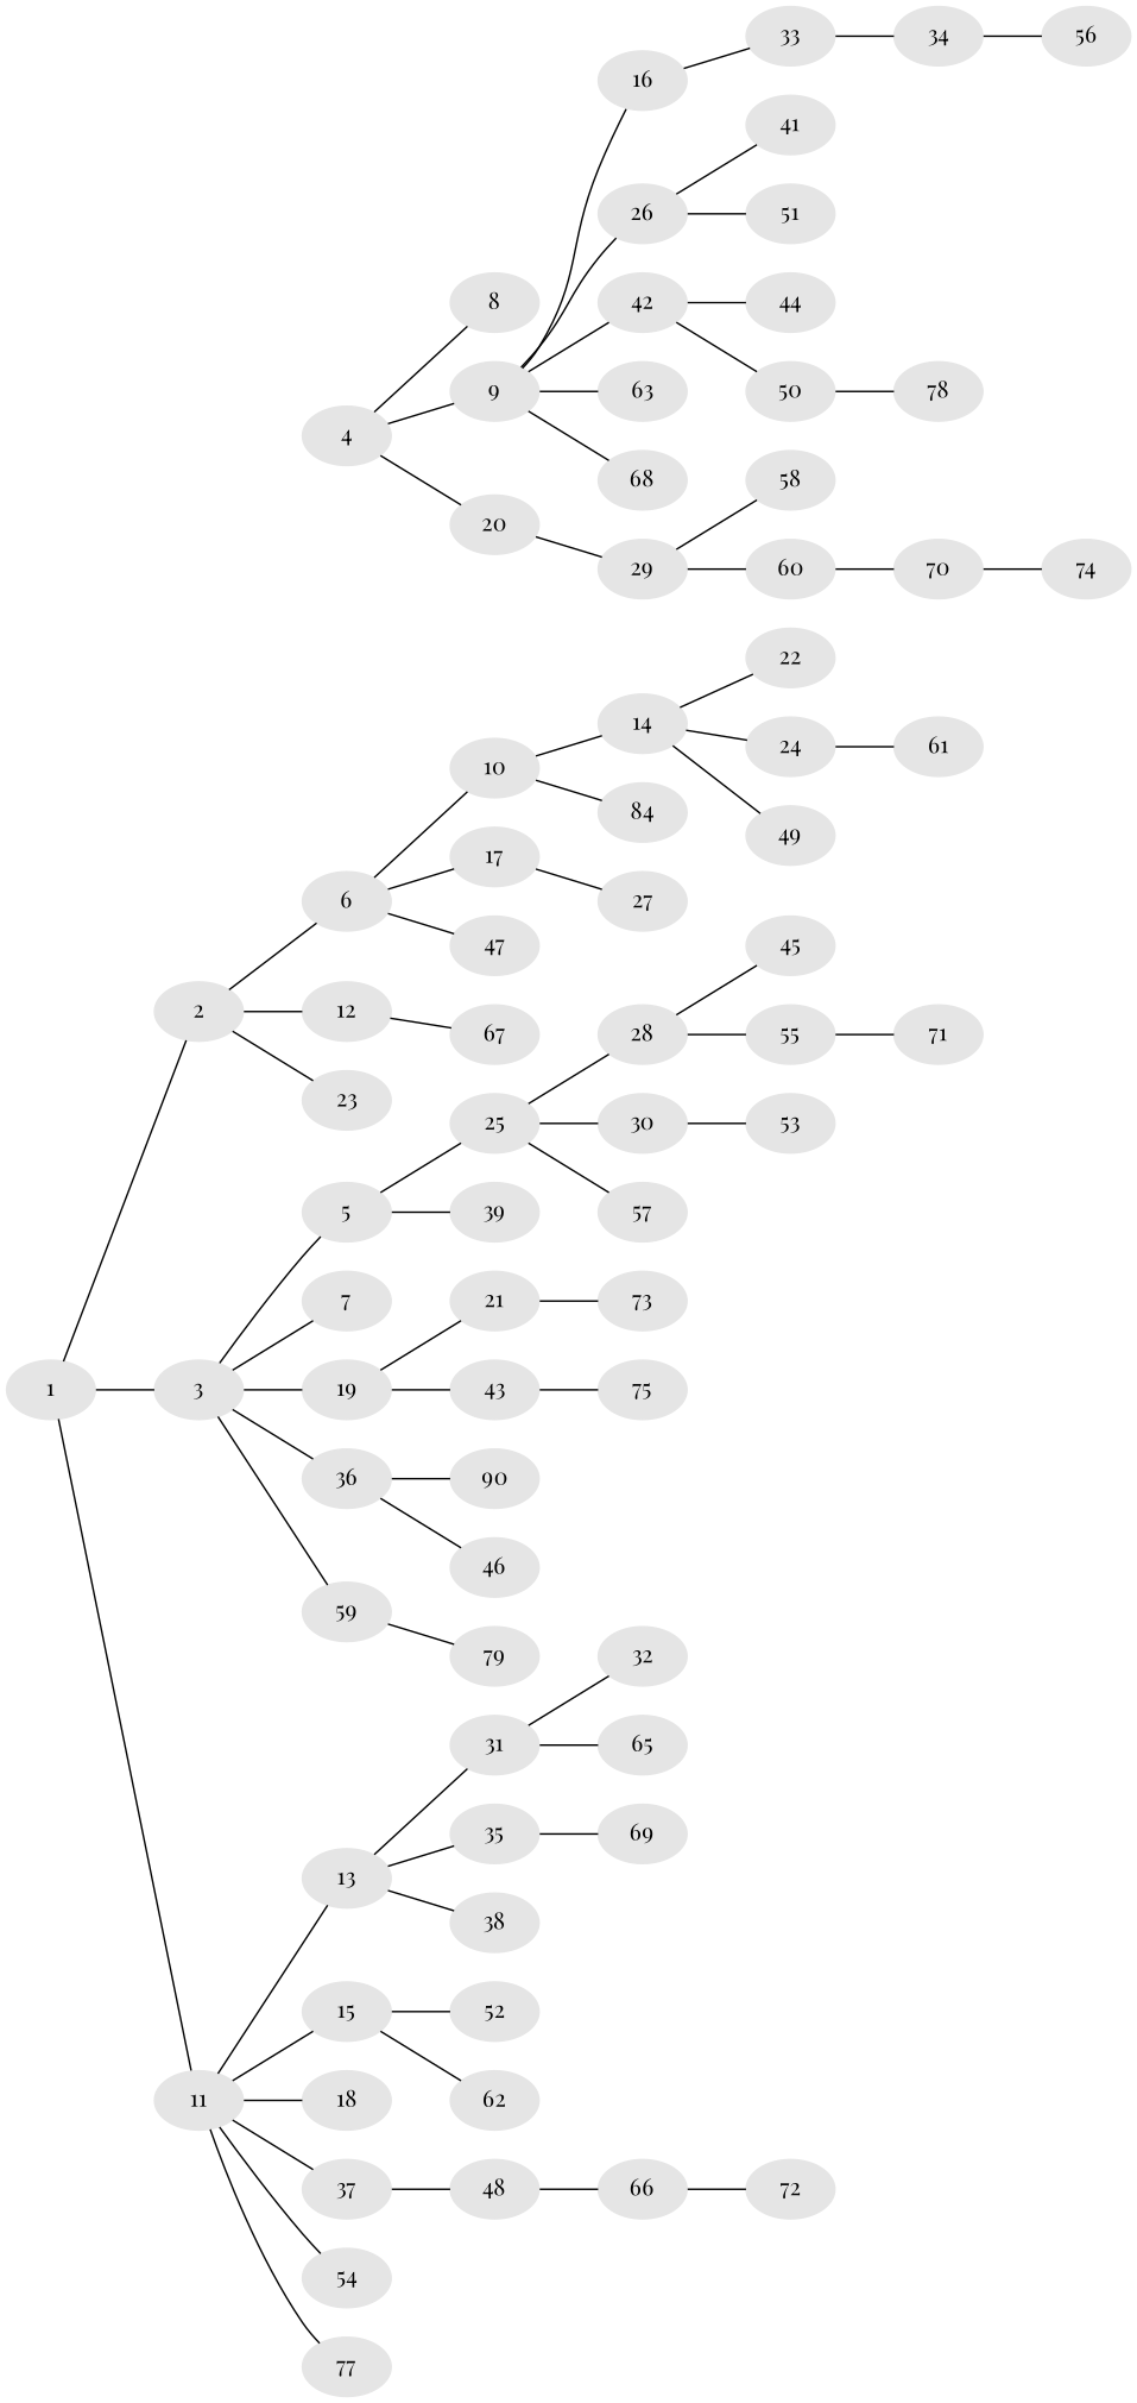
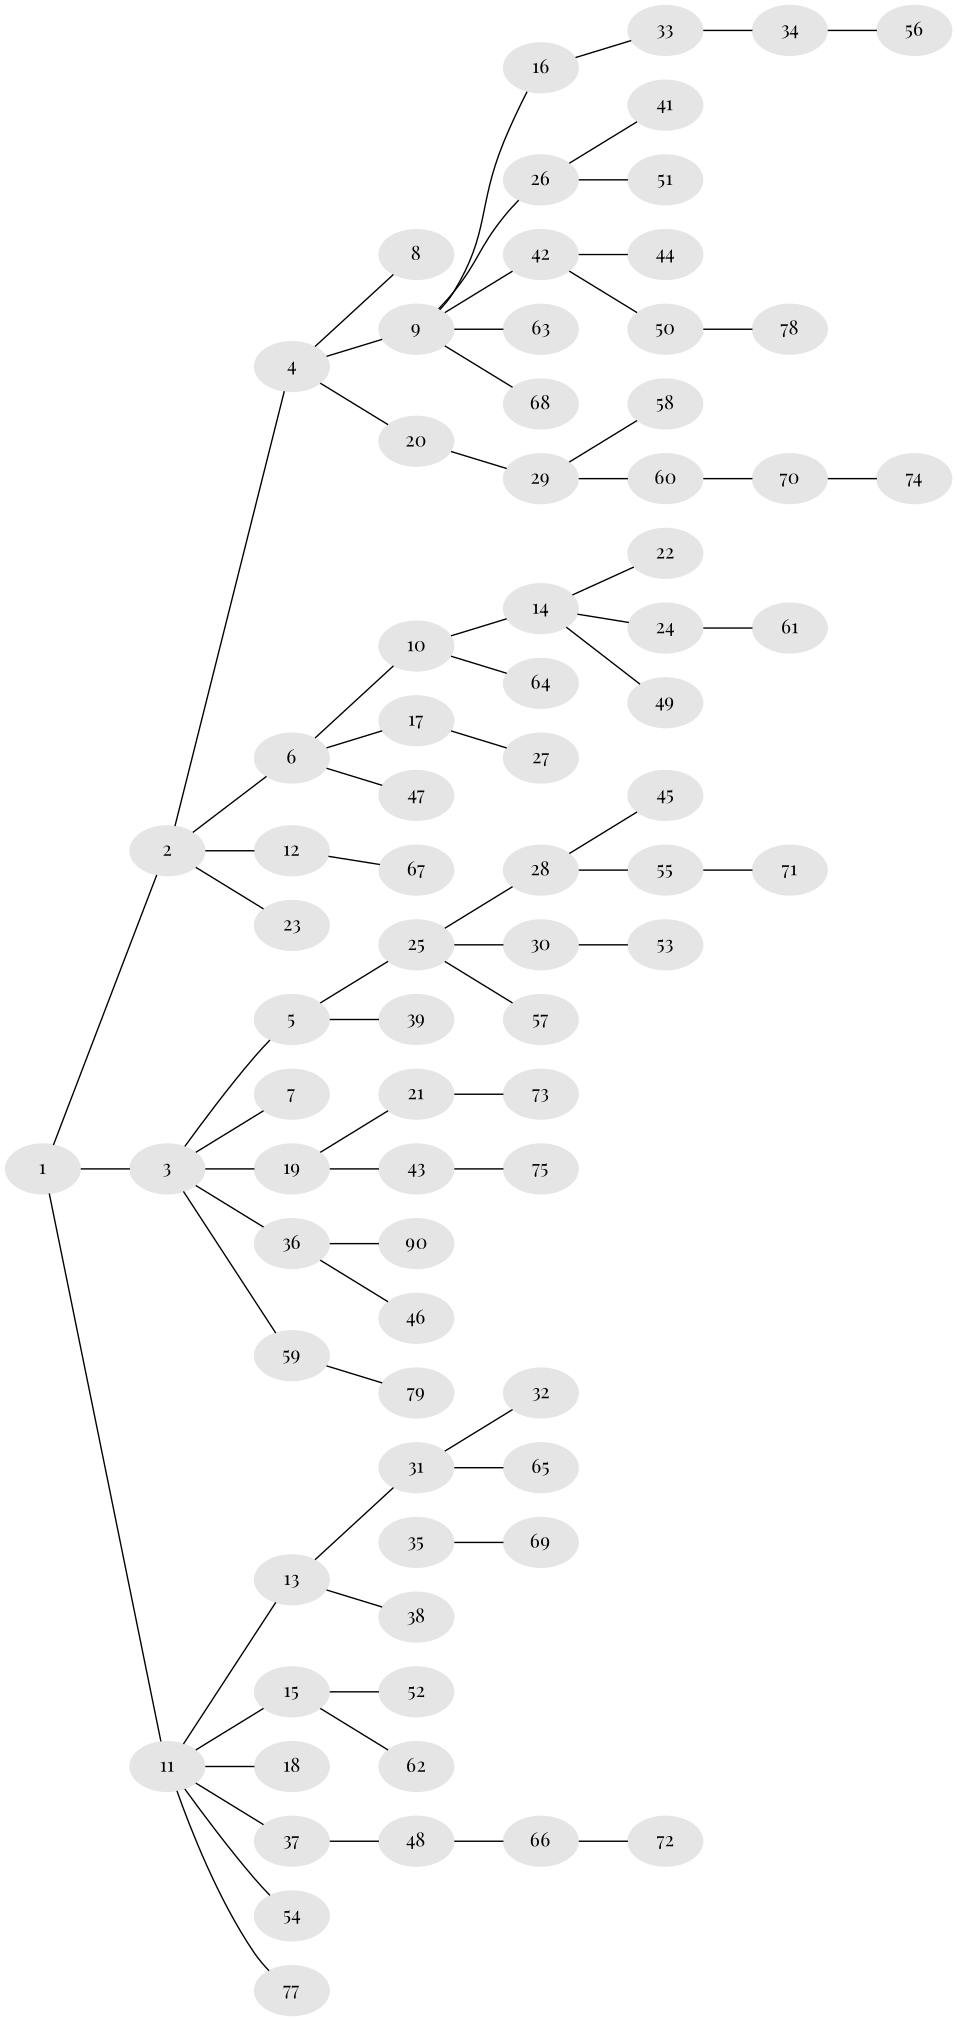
  graph {
    fontname="Playfair Display"
    rankdir=LR
    node [color=gray90 fontname="Playfair Display" style=filled]
    edge [fontname="Playfair Display"]
    1
    2
    3
    11
    4
    6
    12
    23
    5
    7
    19
    36
    59
    13
    15
    18
    37
    54
    77
    8
    9
    20
    10
    17
    47
    67
    25
    39
    21
    43
    n31 [label=90]
    46
    79
    16
    26
    42
    63
    68
    29
    28
    30
    57
    14
-   64 [label=84]
+   64
    27
    33
    41
    51
    44
    50
    22
    24
    49
    31
    35
    38
    52
    62
    48
    32
    65
    69
    61
    34
    73
    75
    58
    60
    45
    55
    53
    71
    70
    56
    66
    78
    72
    74
    1 -- 2
    1 -- 3
    1 -- 11
+   2 -- 4
    2 -- 6
    2 -- 12
    2 -- 23
    3 -- 5
    3 -- 7
    3 -- 19
    3 -- 36
    3 -- 59
    11 -- 13
    11 -- 15
    11 -- 18
    11 -- 37
    11 -- 54
    11 -- 77
    4 -- 8
    4 -- 9
    4 -- 20
    6 -- 10
    6 -- 17
    6 -- 47
    12 -- 67
    5 -- 25
    5 -- 39
    19 -- 21
    19 -- 43
    36 -- n31
    36 -- 46
    59 -- 79
    13 -- 31
-   13 -- 35
    13 -- 38
    15 -- 52
    15 -- 62
    37 -- 48
    9 -- 16
    9 -- 26
    9 -- 42
    9 -- 63
    9 -- 68
    20 -- 29
    10 -- 14
    10 -- 64
    17 -- 27
    25 -- 28
    25 -- 30
    25 -- 57
    21 -- 73
    43 -- 75
    16 -- 33
    26 -- 41
    26 -- 51
    42 -- 44
    42 -- 50
    29 -- 58
    29 -- 60
    28 -- 45
    28 -- 55
    30 -- 53
    14 -- 22
    14 -- 24
    14 -- 49
    33 -- 34
    50 -- 78
    24 -- 61
    31 -- 32
    31 -- 65
    35 -- 69
    48 -- 66
    34 -- 56
    60 -- 70
    55 -- 71
    70 -- 74
    66 -- 72
  }
